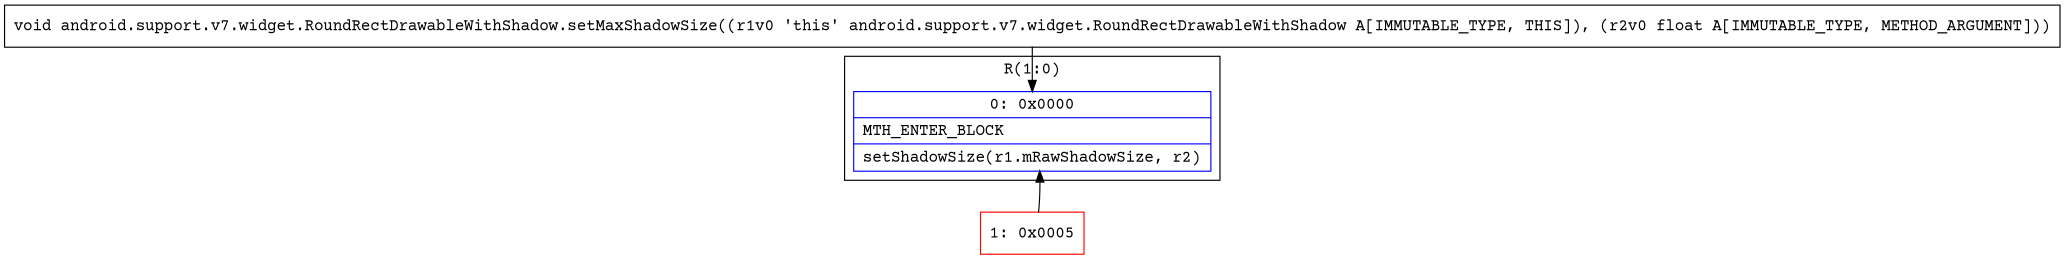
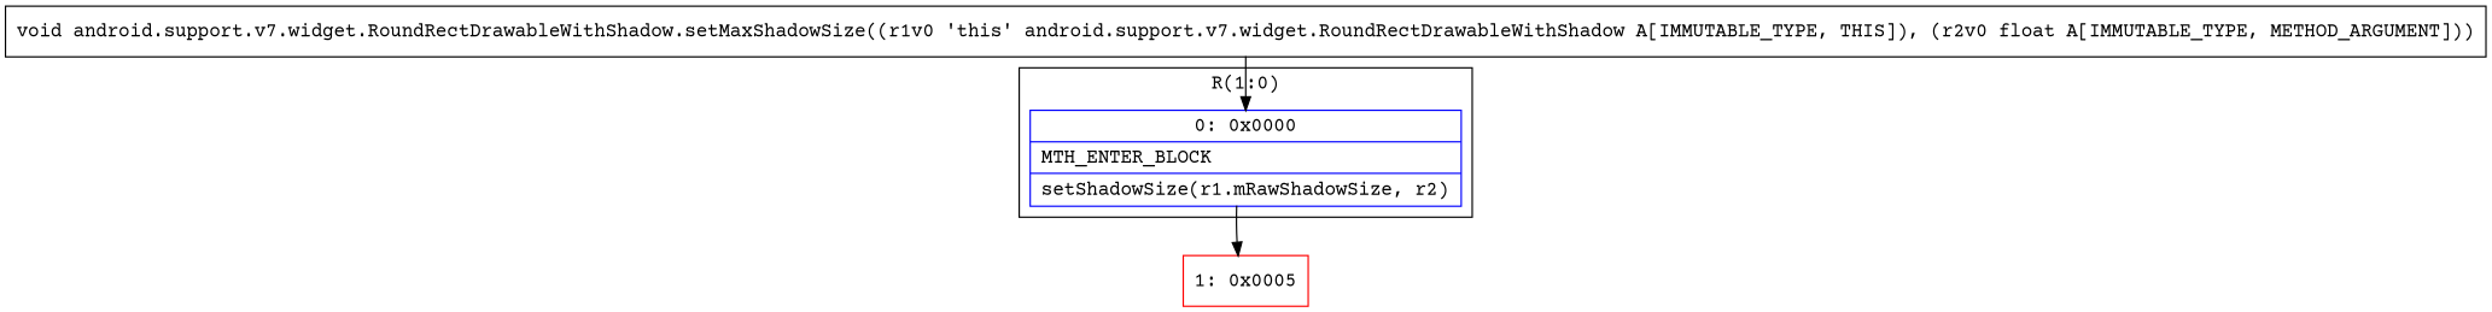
  digraph {
    fontname="Courier Prime"
    node [shape=record fontname="Courier Prime"]
    edge [fontname="Courier Prime"]
    n1 [color=blue label="{0\:\ 0x0000|MTH_ENTER_BLOCK\l|setShadowSize(r1.mRawShadowSize, r2)\l}"]
    n2 [color=red label="{1\:\ 0x0005}"]
    n3 [label="{void android.support.v7.widget.RoundRectDrawableWithShadow.setMaxShadowSize((r1v0 'this' android.support.v7.widget.RoundRectDrawableWithShadow A[IMMUTABLE_TYPE, THIS]), (r2v0 float A[IMMUTABLE_TYPE, METHOD_ARGUMENT])) }"]
    subgraph cluster_1 {
      label="R(1:0)"
      n1
    }
-   n2 -> n1
+   n1 -> n2
    n3 -> n1
  }
